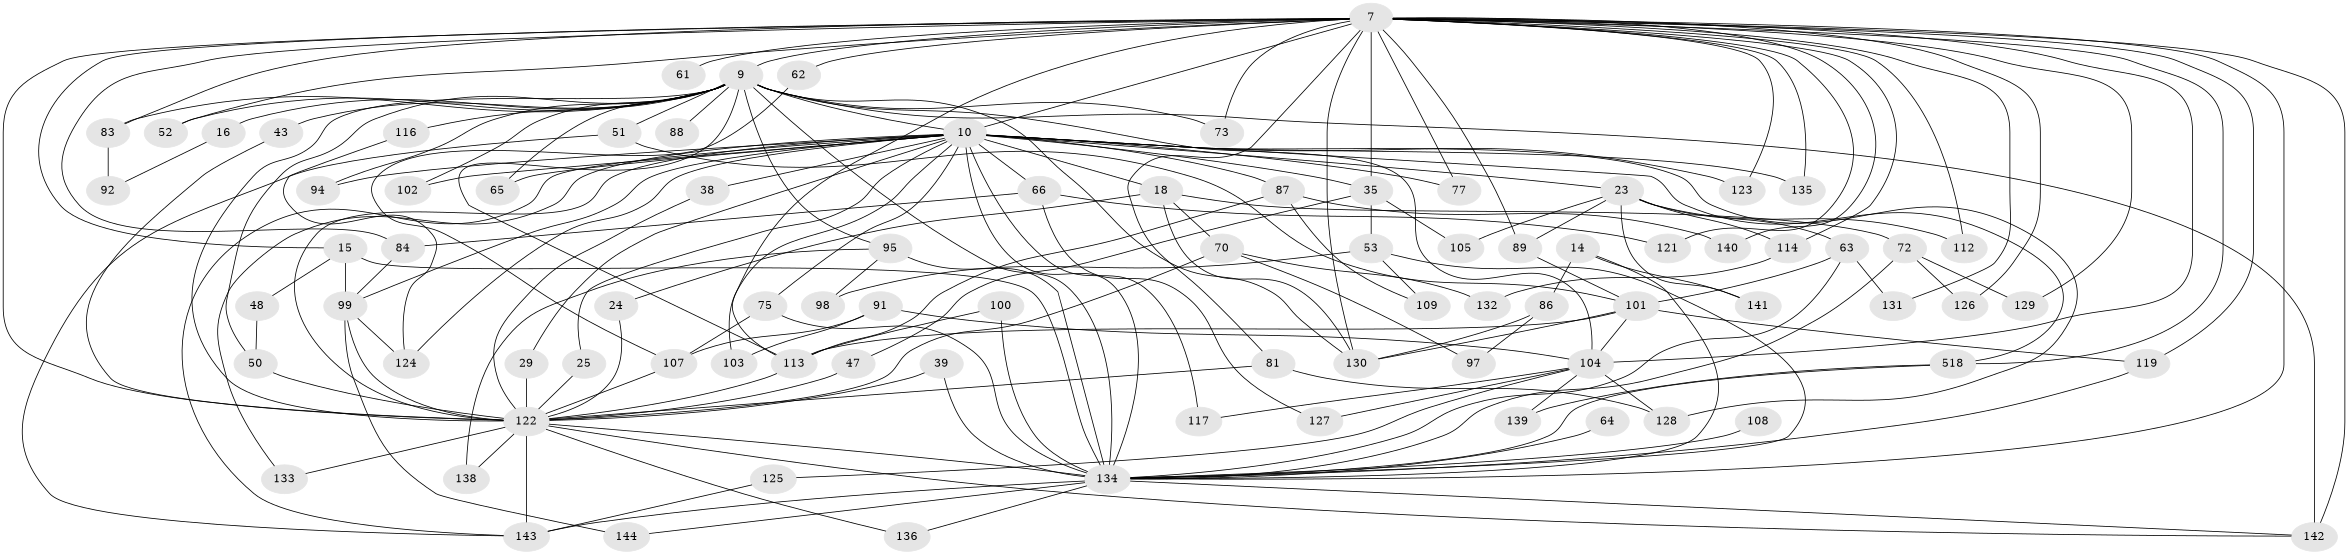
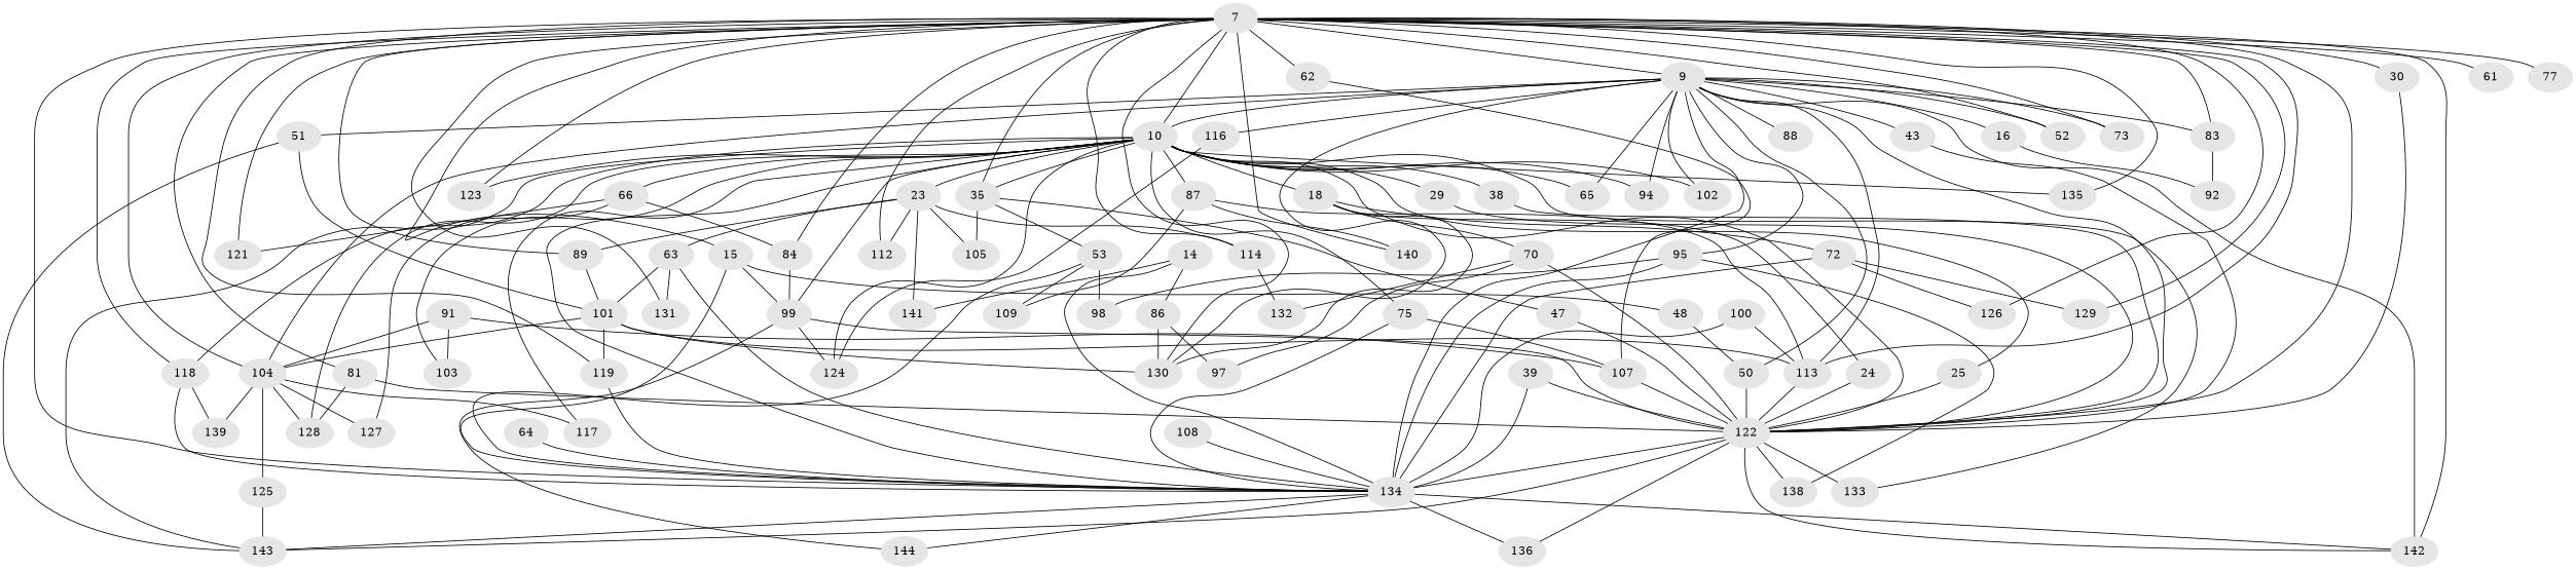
  graph {
    node [color=gray90 style=filled]
    7 [super="+2"]
    9 [super="+6"]
    10 [super="+1"]
    15
+   30
    35 [super="+20"]
    52 [super="+28"]
    61
    62
    73
    77
    81
    83
    84 [super="+60+82"]
    89
    104 [super="+55"]
    112 [super="+110"]
    113 [super="+96"]
    114
-   118 [super="+80" label=518]
+   118 [super="+80"]
    119 [super="+76"]
    121
    122 [super="+14+26+5"]
    123
    126 [super="+111"]
    129
    130 [super="+79+42"]
    131
    134 [super="+67+115+40"]
    135
    140 [super="+137"]
    142 [super="+69+93+78+120"]
    16
    43
    50 [super="+46"]
    51 [super="+49"]
    65
    88
    94
    95
    102
    116
    18 [super="+17"]
    23 [super="+19"]
    25
    n46 [label=29]
    38
    66 [super="+54"]
    75 [super="+58"]
    87
    99 [super="+44+56+34"]
    103
    117
    124 [super="+106"]
    128 [super="+57"]
    133 [super="+59"]
    143 [super="+85"]
    48
    105
    47
    53
    107 [super="+11+12"]
    92
    101 [super="+36+71"]
    127
    125
    139
    132
    138
    136
    144
    98
    24
    70
    72 [super="+29"]
    63 [super="+41"]
    141
    109
    97
    39
    64
    n82 [label=14]
    86
    91
    100
    108
    7 -- 9 [weight=4]
    7 -- 10 [weight=4]
    7 -- 15
+   7 -- 30
    7 -- 35 [weight=2]
    7 -- 52
    7 -- 61
    7 -- 62
    7 -- 73
    7 -- 77
    7 -- 81
    7 -- 83
    7 -- 84 [weight=2]
    7 -- 89
    7 -- 104 [weight=3]
    7 -- 112
    7 -- 113 [weight=3]
    7 -- 114
    7 -- 118
    7 -- 119
    7 -- 121
    7 -- 122 [weight=4]
    7 -- 123
    7 -- 126 [weight=3]
    7 -- 129
    7 -- 130
    7 -- 131
    7 -- 134 [weight=4]
    7 -- 135
    7 -- 140 [weight=2]
    7 -- 142
    9 -- 10 [weight=4]
    9 -- 52 [weight=2]
    9 -- 73
    9 -- 83
    9 -- 104
    9 -- 113
    9 -- 122 [weight=4]
    9 -- 130 [weight=2]
    9 -- 134 [weight=6]
    9 -- 142 [weight=3]
    9 -- 16 [weight=2]
    9 -- 43
    9 -- 50
    9 -- 51 [weight=2]
    9 -- 65
    9 -- 88 [weight=2]
    9 -- 94
    9 -- 95
    9 -- 102
    9 -- 116
    10 -- 35
-   10 -- 77
    10 -- 118
    10 -- 122 [weight=5]
    10 -- 123
    10 -- 134 [weight=5]
    10 -- 135
    10 -- 65
    10 -- 94
    10 -- 102
    10 -- 18 [weight=3]
    10 -- 23 [weight=3]
    10 -- 25
    10 -- n46
    10 -- 38
    10 -- 66 [weight=3]
    10 -- 75
    10 -- 87
    10 -- 99
    10 -- 103
    10 -- 117
    10 -- 124 [weight=2]
    10 -- 128
    10 -- 133
    10 -- 143
    15 -- 134
    15 -- 99
    15 -- 48
+   30 -- 122
    35 -- 105
    35 -- 47
    35 -- 53
    62 -- 107
    81 -- 122
    81 -- 128
    83 -- 92
    84 -- 99
    89 -- 101
    104 -- 117
    104 -- 128
    104 -- 127
    104 -- 125
    104 -- 139
    113 -- 122
    114 -- 132
    118 -- 134
    118 -- 139
    119 -- 134
    122 -- 134 [weight=9]
    122 -- 142
    122 -- 133 [weight=2]
    122 -- 143
    122 -- 138
    122 -- 136
    134 -- 142 [weight=2]
    134 -- 143
    134 -- 136
    134 -- 144
    16 -- 92
    43 -- 122
    50 -- 122 [weight=2]
    51 -- 143
    51 -- 101
    95 -- 134
    95 -- 138
    95 -- 98
    116 -- 124
    18 -- 130
    18 -- 24
    18 -- 70
    18 -- 72
    23 -- 89
    23 -- 112 [weight=2]
    23 -- 114
    23 -- 105
    23 -- 63
    23 -- 141
    25 -- 122
    n46 -- 122
    38 -- 122
    66 -- 84
    66 -- 121
    66 -- 127
    75 -- 134
    75 -- 107
    87 -- 113
    87 -- 140
    87 -- 109
    99 -- 122 [weight=3]
    99 -- 124
    99 -- 144
    48 -- 50
    47 -- 122
    53 -- 134
    53 -- 98
    53 -- 109
    107 -- 122 [weight=5]
    101 -- 104
    101 -- 113
    101 -- 119
    101 -- 130
    125 -- 143
    24 -- 122
    70 -- 122
    70 -- 132
    70 -- 97
    72 -- 126
    72 -- 129
    72 -- 134 [weight=2]
    63 -- 131
    63 -- 134 [weight=2]
    63 -- 101
    39 -- 122
    39 -- 134
    64 -- 134
    n82 -- 134 [weight=2]
    n82 -- 141
    n82 -- 86
    86 -- 130
    86 -- 97
    91 -- 104
    91 -- 103
    91 -- 107
    100 -- 113
    100 -- 134
    108 -- 134
  }
